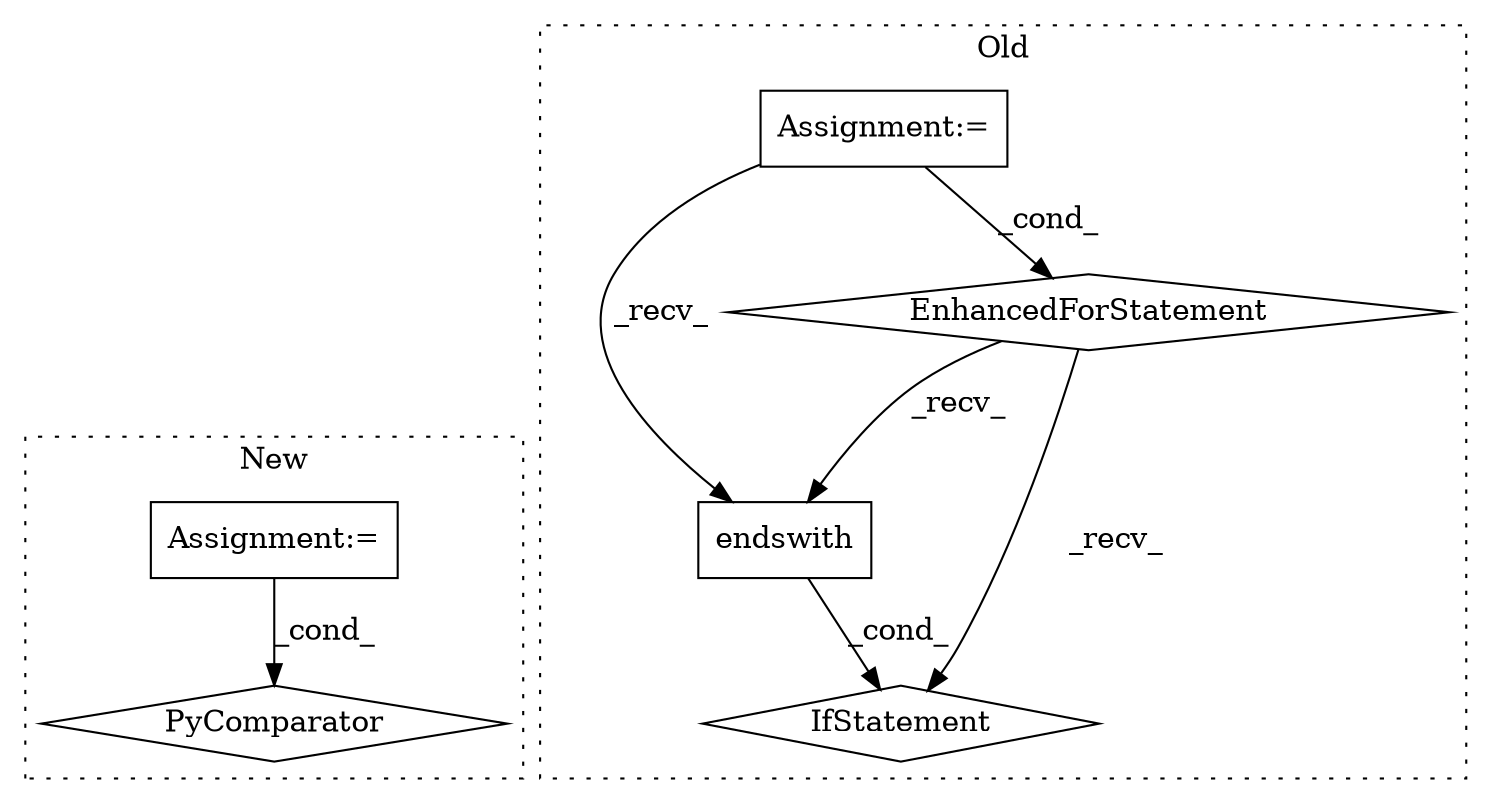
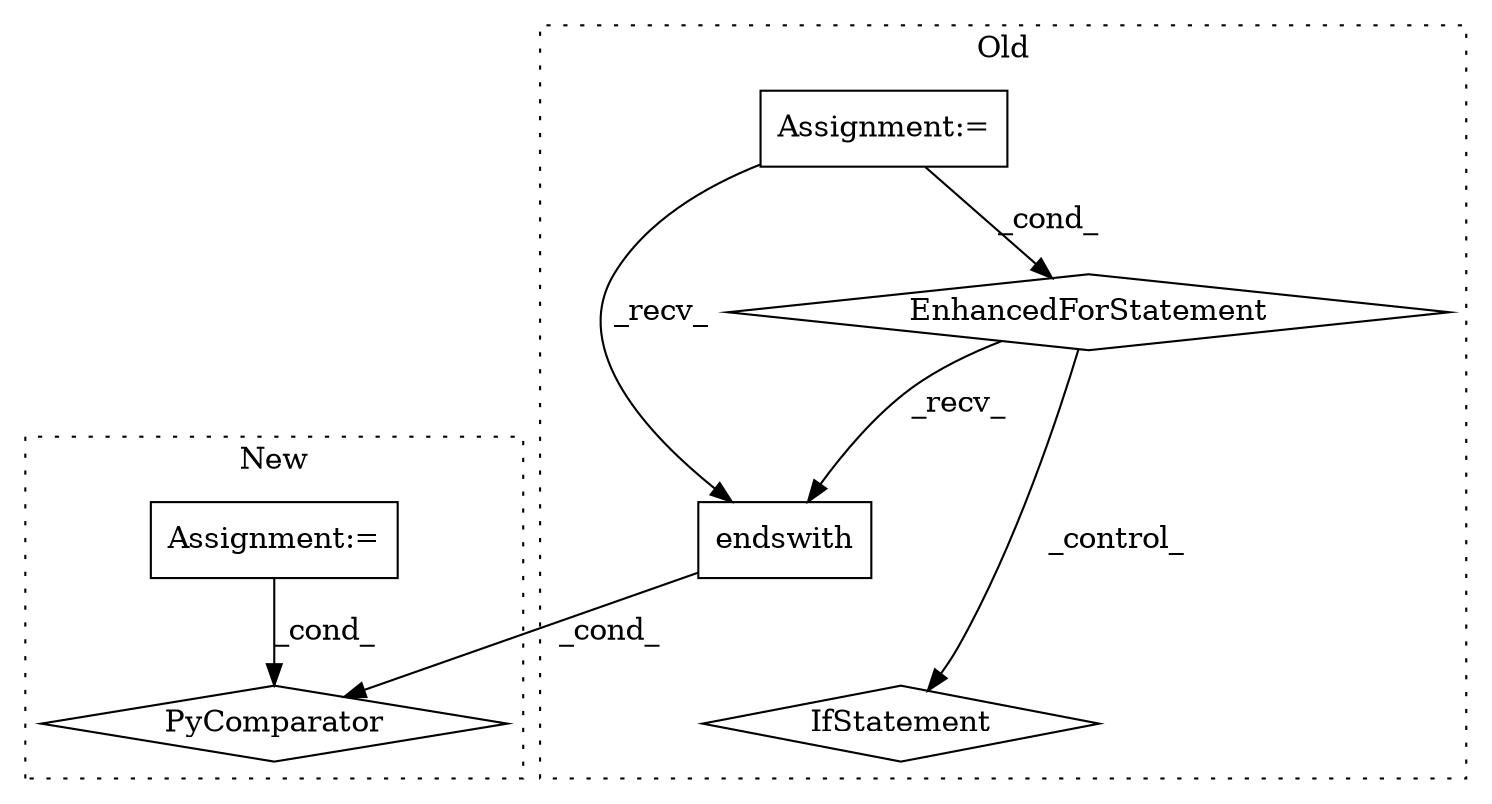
  digraph {
    node [a=7 l="53,2" s="1294,1383" shape=box]
    n1 [a=32 l="9,1" label=endswith s="1402,1426"]
    n2 [a=25 l="4,2" label=IfStatement s="1393,1427" shape=diamond]
    n3 [a=70 label=EnhancedForStatement shape=diamond]
    n4 [label="Assignment:="]
    n5 [a=113 l=52 label=PyComparator s=1460 shape=diamond]
    n6 [l=52 label="Assignment:=" s=1460]
    subgraph cluster_1 {
      label=Old
      style=dotted
      n1
      n2
      n3
      n4
    }
    subgraph cluster_2 {
      label=New
      style=dotted
      n5
      n6
    }
-   n1 -> n2 [label=_cond_]
+   n1 -> n5 [label=_cond_]
    n3 -> n1 [label=_recv_]
-   n3 -> n2 [label=_recv_]
+   n3 -> n2 [label=_control_]
    n4 -> n1 [label=_recv_]
    n4 -> n3 [label=_cond_]
    n6 -> n5 [label=_cond_]
  }
